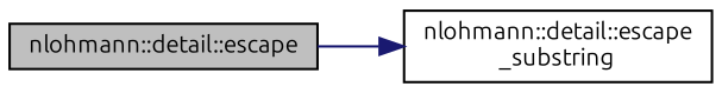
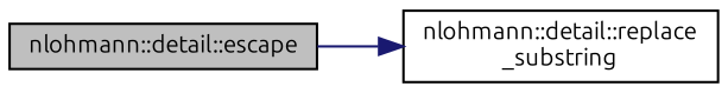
  digraph {
    rankdir=LR
    fontname=Ubuntu
    node [color=black fontname=Ubuntu fontsize=10 shape=record style=filled]
    n1 [fillcolor=grey75 fontcolor=black height=0.2 label="nlohmann::detail::escape" width=0.4]
-   n2 [fillcolor=white height=0.2 label="nlohmann::detail::escape\l_substring" width=0.4]
+   n2 [fillcolor=white height=0.2 label="nlohmann::detail::replace\l_substring" width=0.4]
    n1 -> n2 [color=midnightblue fontname=Ubuntu fontsize=10 labelfontname=Helvetica labelfontsize=10 style=solid]
  }
